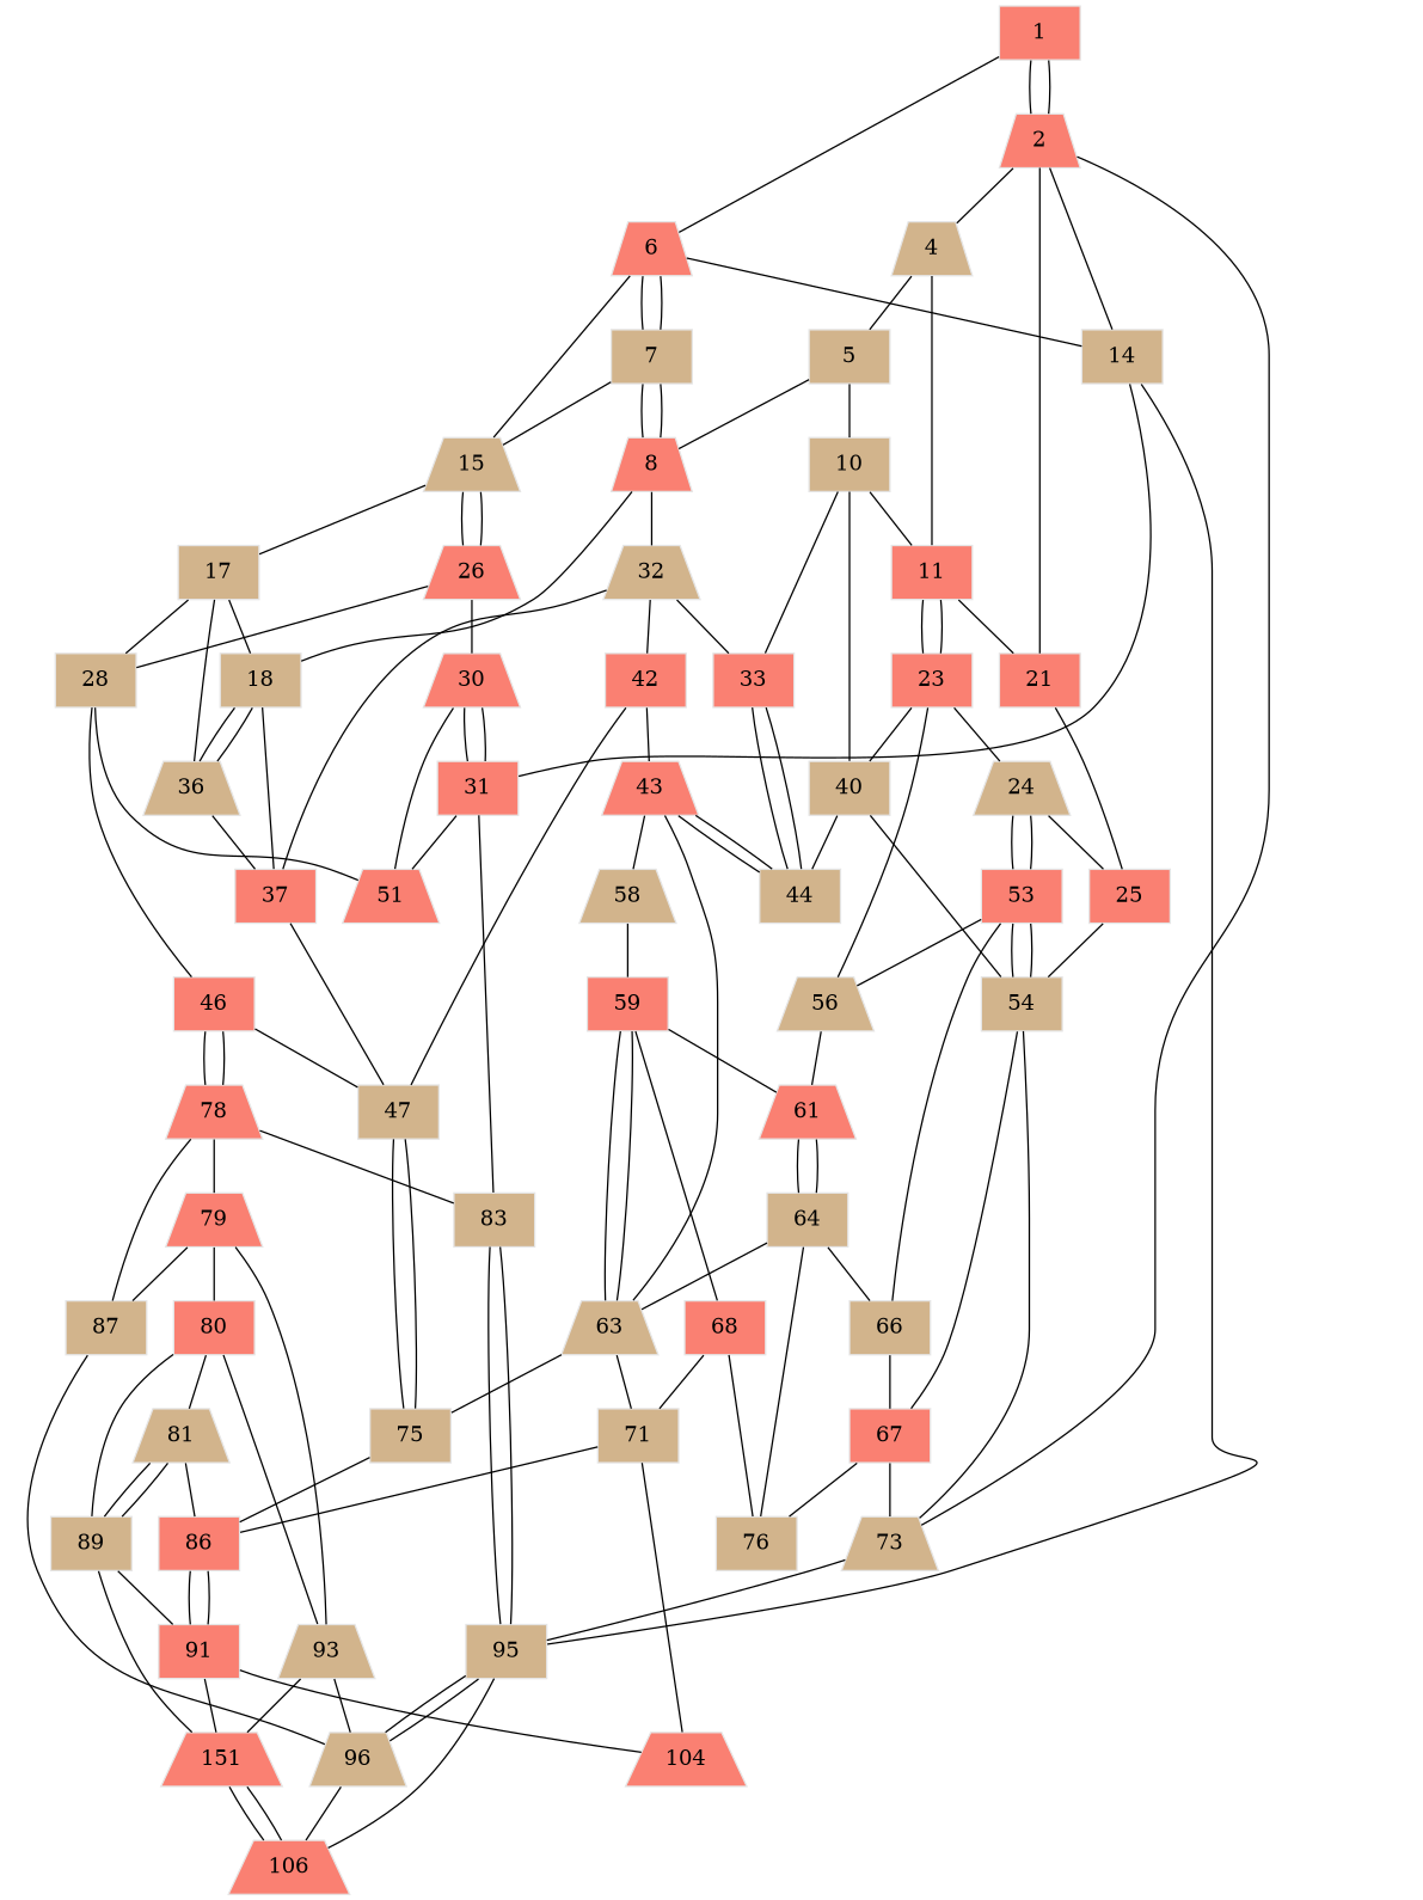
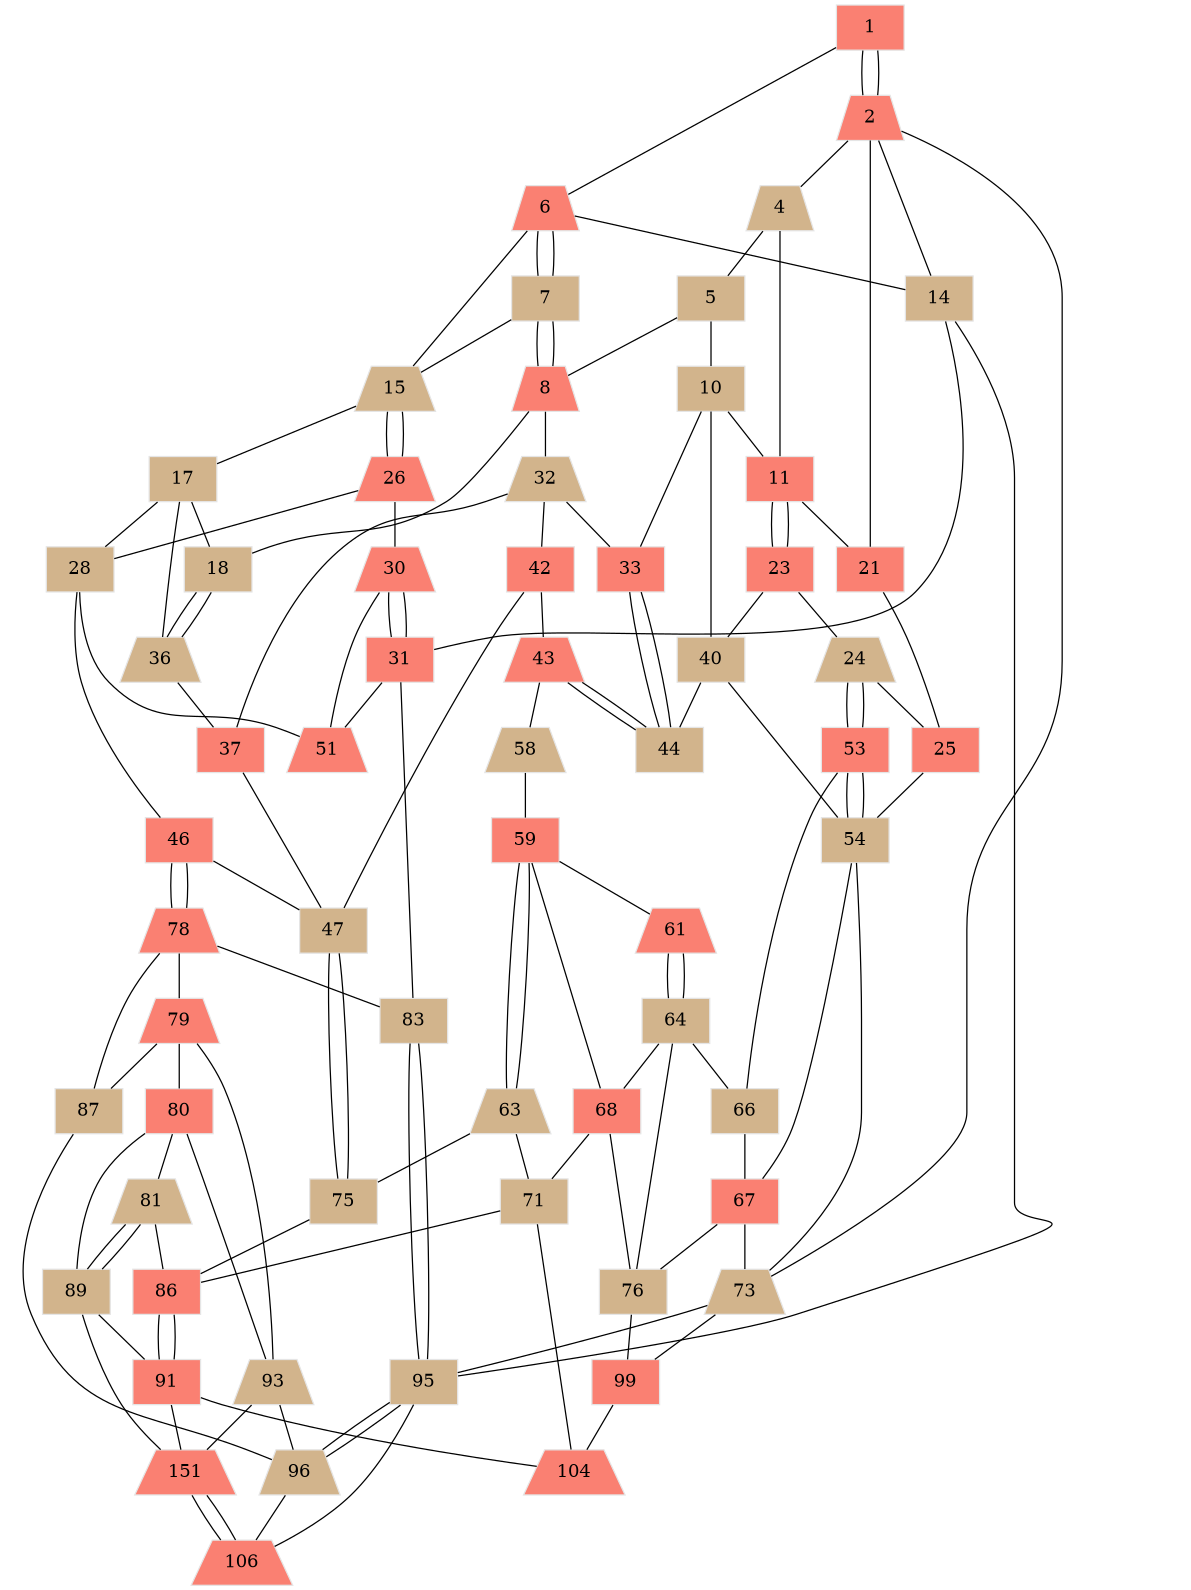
  graph {
    node [color=gray90 fillcolor=tan shape=box style=filled]
    1 [fillcolor=salmon]
    2 [fillcolor=salmon shape=trapezium super="+3"]
    6 [fillcolor=salmon shape=trapezium super="+13"]
    4 [shape=trapezium]
    14
    21 [fillcolor=salmon super="+22"]
    73 [shape=trapezium super="+74"]
    7
    15 [shape=trapezium super="+16"]
    5 [super="+9"]
    11 [fillcolor=salmon super="+12"]
    31 [fillcolor=salmon super="+52"]
    95 [super="+98"]
    25 [fillcolor=salmon super="+50"]
+   99 [fillcolor=salmon super="+100"]
    8 [fillcolor=salmon shape=trapezium super="+20"]
    10 [super="+34"]
    23 [fillcolor=salmon super="+41"]
    18 [super="+19"]
    32 [shape=trapezium super="+38"]
    33 [fillcolor=salmon]
    40 [super="+49"]
    17 [super="+29"]
    26 [fillcolor=salmon shape=trapezium super="+27"]
    36 [shape=trapezium]
    37 [fillcolor=salmon super="+39"]
    42 [fillcolor=salmon]
    44
    54 [super="+55"]
    24 [shape=trapezium]
-   56 [shape=trapezium]
    51 [fillcolor=salmon shape=trapezium]
    83
    96 [shape=trapezium super="+97"]
    106 [fillcolor=salmon shape=trapezium]
    28 [super="+45"]
    30 [fillcolor=salmon shape=trapezium super="+35"]
    46 [fillcolor=salmon]
    47 [super="+48"]
    53 [fillcolor=salmon super="+57"]
    61 [fillcolor=salmon shape=trapezium]
    66
    67 [fillcolor=salmon super="+77"]
    78 [fillcolor=salmon shape=trapezium super="+84"]
    43 [fillcolor=salmon shape=trapezium super="+62"]
    75
    58 [shape=trapezium]
    59 [fillcolor=salmon super="+60"]
    63 [shape=trapezium super="+70"]
    71 [super="+72"]
    79 [fillcolor=salmon shape=trapezium super="+88"]
    87
    86 [fillcolor=salmon]
    76 [super="+85"]
    64 [super="+65"]
    68 [fillcolor=salmon super="+69"]
    104 [fillcolor=salmon shape=trapezium super="+105"]
    91 [fillcolor=salmon super="+103"]
    81 [shape=trapezium super="+82"]
    89 [super="+90"]
    80 [fillcolor=salmon super="+92"]
    93 [shape=trapezium super="+94"]
    n63 [fillcolor=salmon label=151 shape=trapezium super="+102"]
    1 -- 2
    1 -- 2
    1 -- 6
    2 -- 4
    2 -- 14
    2 -- 21
    2 -- 73
    6 -- 14
    6 -- 7
    6 -- 7
    6 -- 15
    4 -- 5
    4 -- 11
    14 -- 31
    14 -- 95
    21 -- 25 [weight=2]
    73 -- 95
+   73 -- 99
    7 -- 15
    7 -- 8
    7 -- 8
    15 -- 17
    15 -- 26
    15 -- 26
    5 -- 8
    5 -- 10
    11 -- 21
    11 -- 23
    11 -- 23
    31 -- 51
    31 -- 83
    95 -- 96
    95 -- 96
    95 -- 106
    25 -- 54
+   99 -- 104 [weight=2]
    8 -- 18
    8 -- 32
    10 -- 11
    10 -- 33
    10 -- 40
    23 -- 40
    23 -- 24
-   23 -- 56
    18 -- 36
    18 -- 36
-   18 -- 37
    32 -- 33
    32 -- 37
    32 -- 42
    33 -- 44
    33 -- 44
    40 -- 44
    40 -- 54
    17 -- 18
    17 -- 36
    17 -- 28
    26 -- 28
    26 -- 30 [weight=2]
    36 -- 37
    37 -- 47
    42 -- 47
    42 -- 43
    54 -- 73
    54 -- 67
    24 -- 25
    24 -- 53
    24 -- 53
-   56 -- 61
    83 -- 95
    83 -- 95
    96 -- 106
    28 -- 51
    28 -- 46
    30 -- 31
    30 -- 31
    30 -- 51
    46 -- 47
    46 -- 78
    46 -- 78
    47 -- 75
    47 -- 75
    53 -- 54
    53 -- 54
-   53 -- 56
    53 -- 66
    61 -- 64
    61 -- 64
    66 -- 67
    67 -- 73
    67 -- 76
    78 -- 83
    78 -- 79
    78 -- 87
    43 -- 44
    43 -- 44
    43 -- 58
-   43 -- 63
    75 -- 86
    58 -- 59
    59 -- 61
    59 -- 63
    59 -- 63
    59 -- 68
    63 -- 75
    63 -- 71
    71 -- 86
    71 -- 104
    79 -- 87
    79 -- 80
    79 -- 93
    87 -- 96
    86 -- 91
    86 -- 91
+   76 -- 99
    64 -- 66
    64 -- 76
-   64 -- 63
+   64 -- 68
    68 -- 71
    68 -- 76
    91 -- 104
    91 -- n63
    81 -- 86
    81 -- 89
    81 -- 89
    89 -- 91
    89 -- n63
    80 -- 81
    80 -- 89
    80 -- 93
    93 -- 96
    93 -- n63
    n63 -- 106
    n63 -- 106
  }
